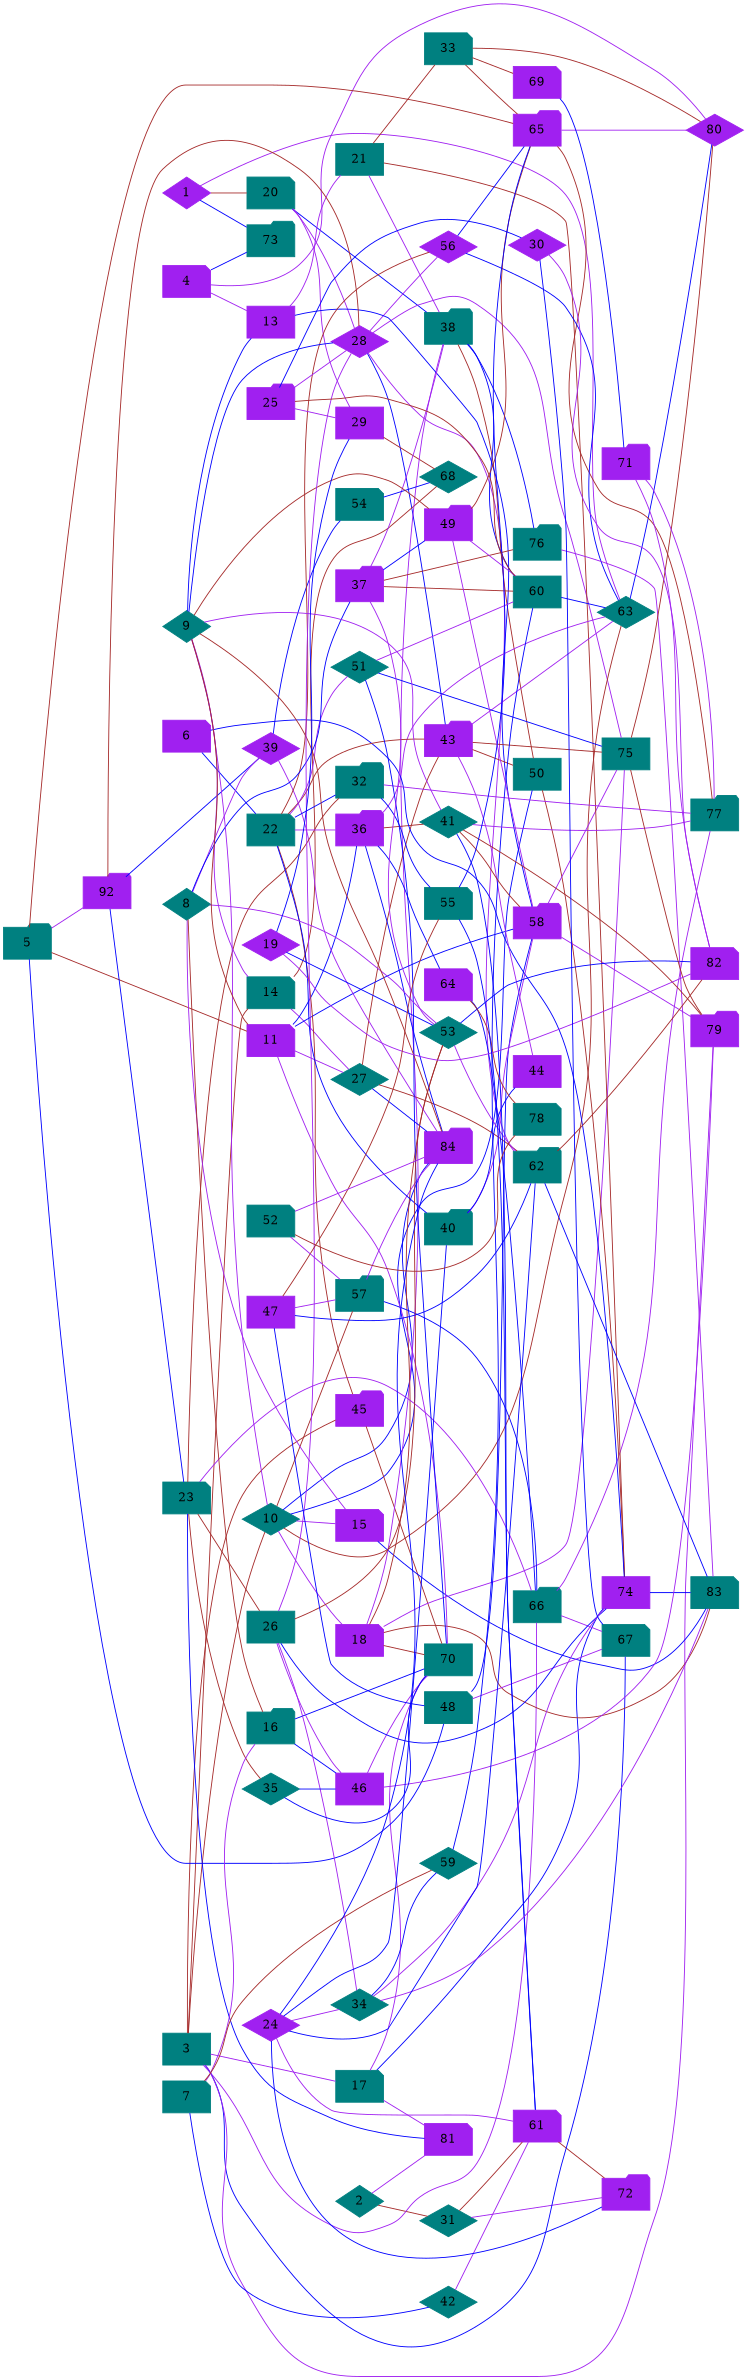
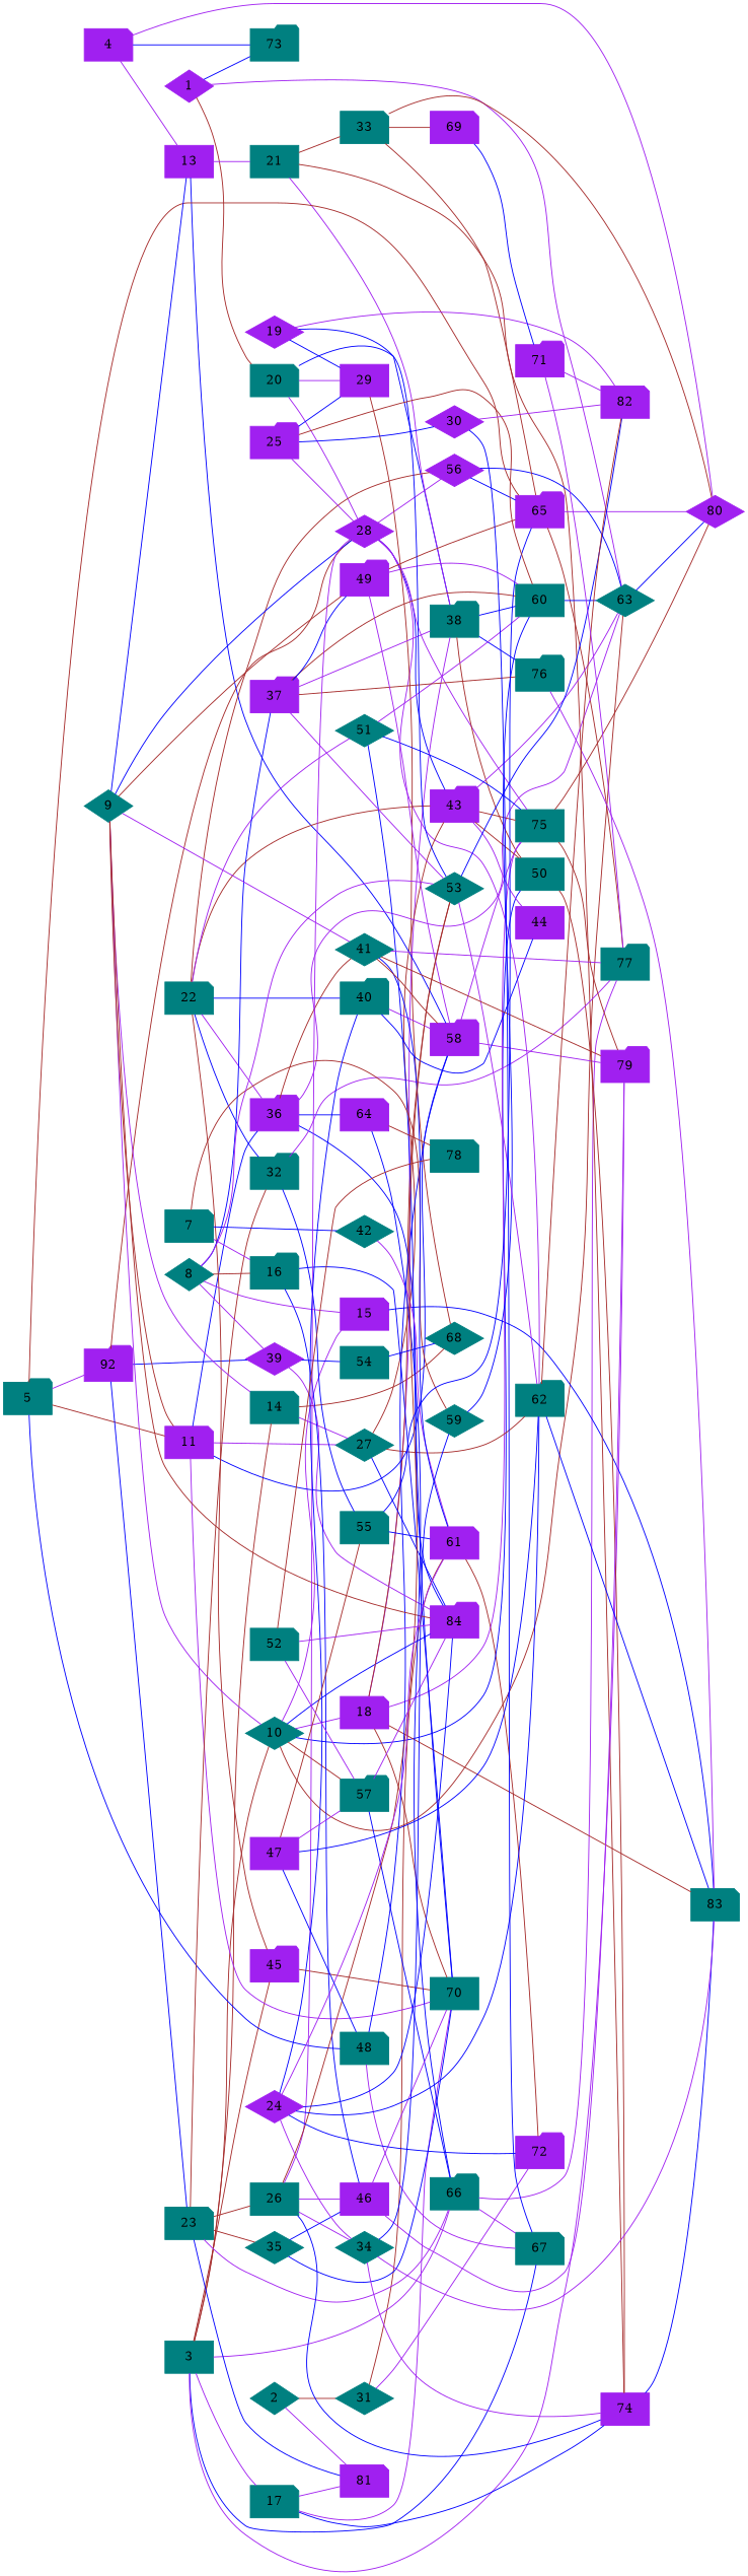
  graph {
    rankdir=LR
    node [color=teal shape=note style=filled]
    edge [color=purple weight=1.0]
    1 [color=purple shape=diamond]
    20
    63 [shape=diamond]
    73 [shape=folder]
    28 [color=purple shape=diamond]
    38 [shape=folder]
    29 [color=purple shape=box]
    80 [color=purple shape=diamond]
    2 [shape=diamond]
    31 [shape=diamond]
    81 [color=purple]
    61 [color=purple]
    72 [color=purple shape=folder]
    3 [shape=box]
    10 [shape=diamond]
    14
    17
    45 [color=purple shape=folder]
    66 [shape=folder]
    67
    79 [color=purple shape=folder]
    15 [color=purple]
    84 [color=purple shape=folder]
    18 [color=purple]
    50 [shape=box]
    57 [shape=folder]
    27 [shape=diamond]
    68 [shape=diamond]
    74 [color=purple shape=box]
    70 [shape=box]
    77 [shape=folder]
    4 [color=purple]
    13 [color=purple shape=box]
    58 [color=purple shape=folder]
    21 [shape=box]
    5 [shape=folder]
    11 [color=purple]
    n38 [color=purple label=92 shape=folder]
    48
    65 [color=purple shape=folder]
    36 [color=purple shape=folder]
    39 [color=purple shape=diamond]
    23
-   6 [color=purple]
    22
    32 [shape=folder]
    40 [shape=folder]
    43 [color=purple shape=folder]
    51 [shape=diamond]
    56 [color=purple shape=diamond]
    83
    16 [shape=folder]
    7
    42 [shape=diamond]
    59 [shape=diamond]
    46 [color=purple shape=box]
    60 [shape=box]
    8 [shape=diamond]
    37 [color=purple shape=folder]
    53 [shape=diamond]
    49 [color=purple shape=folder]
    76 [shape=folder]
    54
    82 [color=purple]
    62 [shape=folder]
    9 [shape=diamond]
    41 [shape=diamond]
    75 [shape=box]
    64 [color=purple]
    26 [shape=box]
    35 [shape=diamond]
    33
    19 [color=purple shape=diamond]
    69 [color=purple]
    55
    44 [color=purple shape=box]
    34 [shape=diamond]
    24 [color=purple shape=diamond]
    25 [color=purple shape=folder]
    30 [color=purple shape=diamond]
    71 [color=purple shape=folder]
    78
    47 [color=purple shape=box]
    52
    1 -- 20 [color=brown]
    1 -- 63
    1 -- 73 [color=blue]
    20 -- 28
    20 -- 38 [color=blue]
    20 -- 29
    63 -- 80 [color=blue]
    28 -- 43 [color=blue]
    28 -- 56
    28 -- 62
    28 -- 75
    38 -- 50 [color=brown]
    38 -- 60 [color=blue]
    38 -- 76 [color=blue]
    29 -- 68 [color=brown]
    2 -- 31 [color=brown]
    2 -- 81
    31 -- 61 [color=brown]
    31 -- 72
    61 -- 72 [color=brown]
    3 -- 10 [color=brown]
    3 -- 14 [color=brown]
    3 -- 17
    3 -- 45 [color=brown]
    3 -- 66
    3 -- 67 [color=blue]
    3 -- 79
    10 -- 63 [color=brown]
    10 -- 15
    10 -- 84 [color=blue]
    10 -- 18
    10 -- 50 [color=blue]
    10 -- 57 [color=brown]
    14 -- 27
    14 -- 68 [color=brown]
    17 -- 81
    17 -- 74 [color=blue]
    17 -- 70
    45 -- 70 [color=brown]
    66 -- 67
    66 -- 77
    15 -- 83 [color=blue]
    18 -- 38 [weight=2.0]
    18 -- 70 [color=brown]
    18 -- 83 [color=brown]
    18 -- 53 [color=brown weight=2.0]
    18 -- 75
    50 -- 74 [color=brown]
    57 -- 66 [color=blue]
    57 -- 84
    27 -- 84 [color=blue]
    27 -- 43 [color=brown]
    27 -- 62 [color=brown]
    74 -- 83 [color=blue weight=2.0]
    4 -- 73 [color=blue]
    4 -- 80
    4 -- 13
    13 -- 58 [color=blue]
    13 -- 21
    58 -- 79
    58 -- 75 [weight=2.0]
    21 -- 38
    21 -- 74 [color=brown]
    21 -- 33 [color=brown]
    5 -- 11 [color=brown]
    5 -- n38
    5 -- 48 [color=blue]
    5 -- 65 [color=brown]
    11 -- 27
    11 -- 70
    11 -- 58 [color=blue]
    11 -- 36 [color=blue]
    n38 -- 28 [color=brown]
    n38 -- 39 [color=blue]
    n38 -- 23 [color=blue]
    48 -- 67
    48 -- 58 [color=blue]
    65 -- 80
    65 -- 77 [color=brown]
    36 -- 63
    36 -- 84 [color=blue]
    36 -- 41 [color=brown]
    36 -- 64 [color=blue]
    39 -- 84
    39 -- 54 [color=blue]
    23 -- 81 [color=blue]
    23 -- 66
    23 -- 32 [color=brown]
    23 -- 26 [color=brown]
    23 -- 35 [color=brown]
-   6 -- 74 [color=blue]
-   6 -- 22 [color=blue]
    22 -- 45 [color=brown]
    22 -- 36
    22 -- 32 [color=blue]
    22 -- 40 [color=blue]
    22 -- 43 [color=brown]
    22 -- 51
    22 -- 56 [color=brown]
    32 -- 77
    32 -- 55 [color=blue]
    40 -- 58
    40 -- 44 [color=blue]
    43 -- 63
    43 -- 50 [color=brown]
    43 -- 75 [color=brown]
    43 -- 44
    51 -- 70 [color=blue]
    51 -- 60
    51 -- 75 [color=blue]
    56 -- 63 [color=blue]
    56 -- 65 [color=blue]
    16 -- 70 [color=blue]
    16 -- 46 [color=blue]
    7 -- 16
    7 -- 42 [color=blue]
    7 -- 59 [color=brown]
    42 -- 61
    59 -- 60 [color=blue]
    46 -- 79
    46 -- 70
    60 -- 63 [color=blue]
    8 -- 15
    8 -- 39
    8 -- 16 [color=brown]
    8 -- 37 [color=blue]
    8 -- 53
    37 -- 38
    37 -- 60 [color=brown]
    37 -- 53
    37 -- 49 [color=blue]
    37 -- 76 [color=brown]
    53 -- 82 [color=blue]
    53 -- 62 [weight=2.0]
    49 -- 58
    49 -- 65 [color=brown]
    49 -- 60
    76 -- 83
    54 -- 68 [color=blue]
    62 -- 83 [color=blue]
    62 -- 82 [color=brown]
    9 -- 28 [color=blue]
    9 -- 10
    9 -- 14
    9 -- 84 [color=brown]
    9 -- 13 [color=blue]
    9 -- 11 [color=brown]
    9 -- 49 [color=brown]
    9 -- 41 [weight=2.0]
    41 -- 61 [color=blue]
    41 -- 79 [color=brown]
    41 -- 77
    41 -- 58 [color=brown]
    75 -- 80 [color=brown]
    75 -- 79 [color=brown]
    64 -- 66 [color=blue]
    64 -- 78 [color=brown]
    26 -- 28
    26 -- 74 [color=blue]
    26 -- 46
    26 -- 53 [color=brown]
    26 -- 34
    35 -- 70 [color=blue]
    35 -- 46 [color=blue]
    33 -- 80 [color=brown]
    33 -- 65 [color=brown]
    33 -- 69 [color=brown]
    19 -- 29 [color=blue]
    19 -- 53 [color=blue]
    19 -- 82
    69 -- 71 [color=blue]
    55 -- 61 [color=blue]
    55 -- 65 [color=blue]
    34 -- 74
    34 -- 83
    34 -- 59 [color=blue]
    24 -- 61
    24 -- 72 [color=blue]
    24 -- 84 [color=blue]
    24 -- 40 [color=blue]
    24 -- 62 [color=blue]
    24 -- 34
    25 -- 28
-   25 -- 29
+   25 -- 29 [color=blue]
    25 -- 60 [color=brown]
    25 -- 30 [color=blue]
    30 -- 67 [color=blue]
    30 -- 82
    71 -- 77
    71 -- 82
    47 -- 57
    47 -- 48 [color=blue]
    47 -- 62 [color=blue]
    47 -- 55 [color=brown]
    52 -- 84
    52 -- 57
    52 -- 78 [color=brown]
  }
